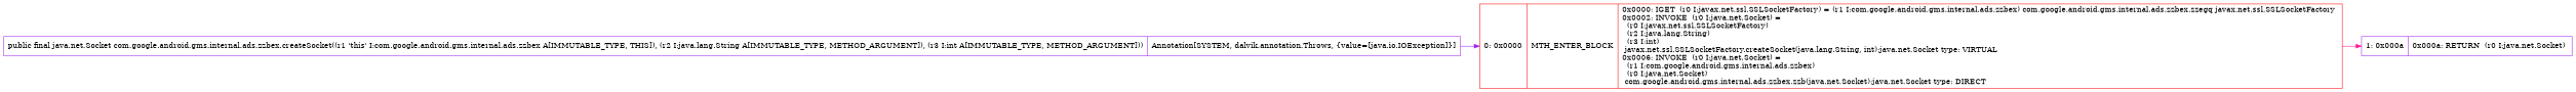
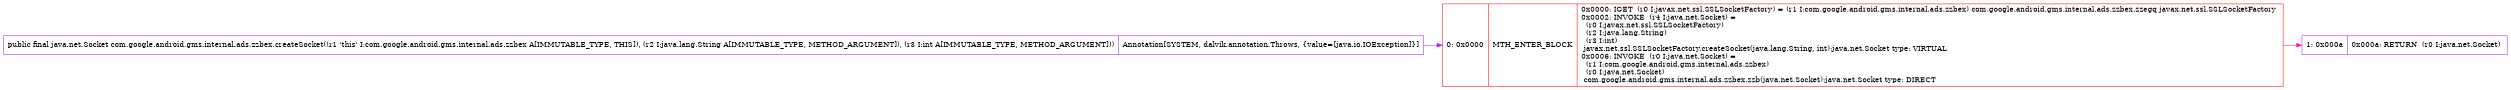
  digraph {
    rankdir=LR
    node [shape=record color=purple]
    edge [arrowhead=normal]
-   n1 [label="{0\:\ 0x0000|MTH_ENTER_BLOCK\l|0x0000: IGET  (r0 I:javax.net.ssl.SSLSocketFactory) = (r1 I:com.google.android.gms.internal.ads.zzbex) com.google.android.gms.internal.ads.zzbex.zzegq javax.net.ssl.SSLSocketFactory \l0x0002: INVOKE  (r0 I:java.net.Socket) = \l  (r0 I:javax.net.ssl.SSLSocketFactory)\l  (r2 I:java.lang.String)\l  (r3 I:int)\l javax.net.ssl.SSLSocketFactory.createSocket(java.lang.String, int):java.net.Socket type: VIRTUAL \l0x0006: INVOKE  (r0 I:java.net.Socket) = \l  (r1 I:com.google.android.gms.internal.ads.zzbex)\l  (r0 I:java.net.Socket)\l com.google.android.gms.internal.ads.zzbex.zzb(java.net.Socket):java.net.Socket type: DIRECT \l}" color=red]
+   n1 [label="{0\:\ 0x0000|MTH_ENTER_BLOCK\l|0x0000: IGET  (r0 I:javax.net.ssl.SSLSocketFactory) = (r1 I:com.google.android.gms.internal.ads.zzbex) com.google.android.gms.internal.ads.zzbex.zzegq javax.net.ssl.SSLSocketFactory \l0x0002: INVOKE  (r4 I:java.net.Socket) = \l  (r0 I:javax.net.ssl.SSLSocketFactory)\l  (r2 I:java.lang.String)\l  (r3 I:int)\l javax.net.ssl.SSLSocketFactory.createSocket(java.lang.String, int):java.net.Socket type: VIRTUAL \l0x0006: INVOKE  (r0 I:java.net.Socket) = \l  (r1 I:com.google.android.gms.internal.ads.zzbex)\l  (r0 I:java.net.Socket)\l com.google.android.gms.internal.ads.zzbex.zzb(java.net.Socket):java.net.Socket type: DIRECT \l}" color=red]
    n2 [label="{1\:\ 0x000a|0x000a: RETURN  (r0 I:java.net.Socket) \l}"]
    n3 [label="{public final java.net.Socket com.google.android.gms.internal.ads.zzbex.createSocket((r1 'this' I:com.google.android.gms.internal.ads.zzbex A[IMMUTABLE_TYPE, THIS]), (r2 I:java.lang.String A[IMMUTABLE_TYPE, METHOD_ARGUMENT]), (r3 I:int A[IMMUTABLE_TYPE, METHOD_ARGUMENT]))  | Annotation[SYSTEM, dalvik.annotation.Throws, \{value=[java.io.IOException]\}]\l}"]
    n1 -> n2 [color=deeppink]
    n3 -> n1 [color=purple]
  }
